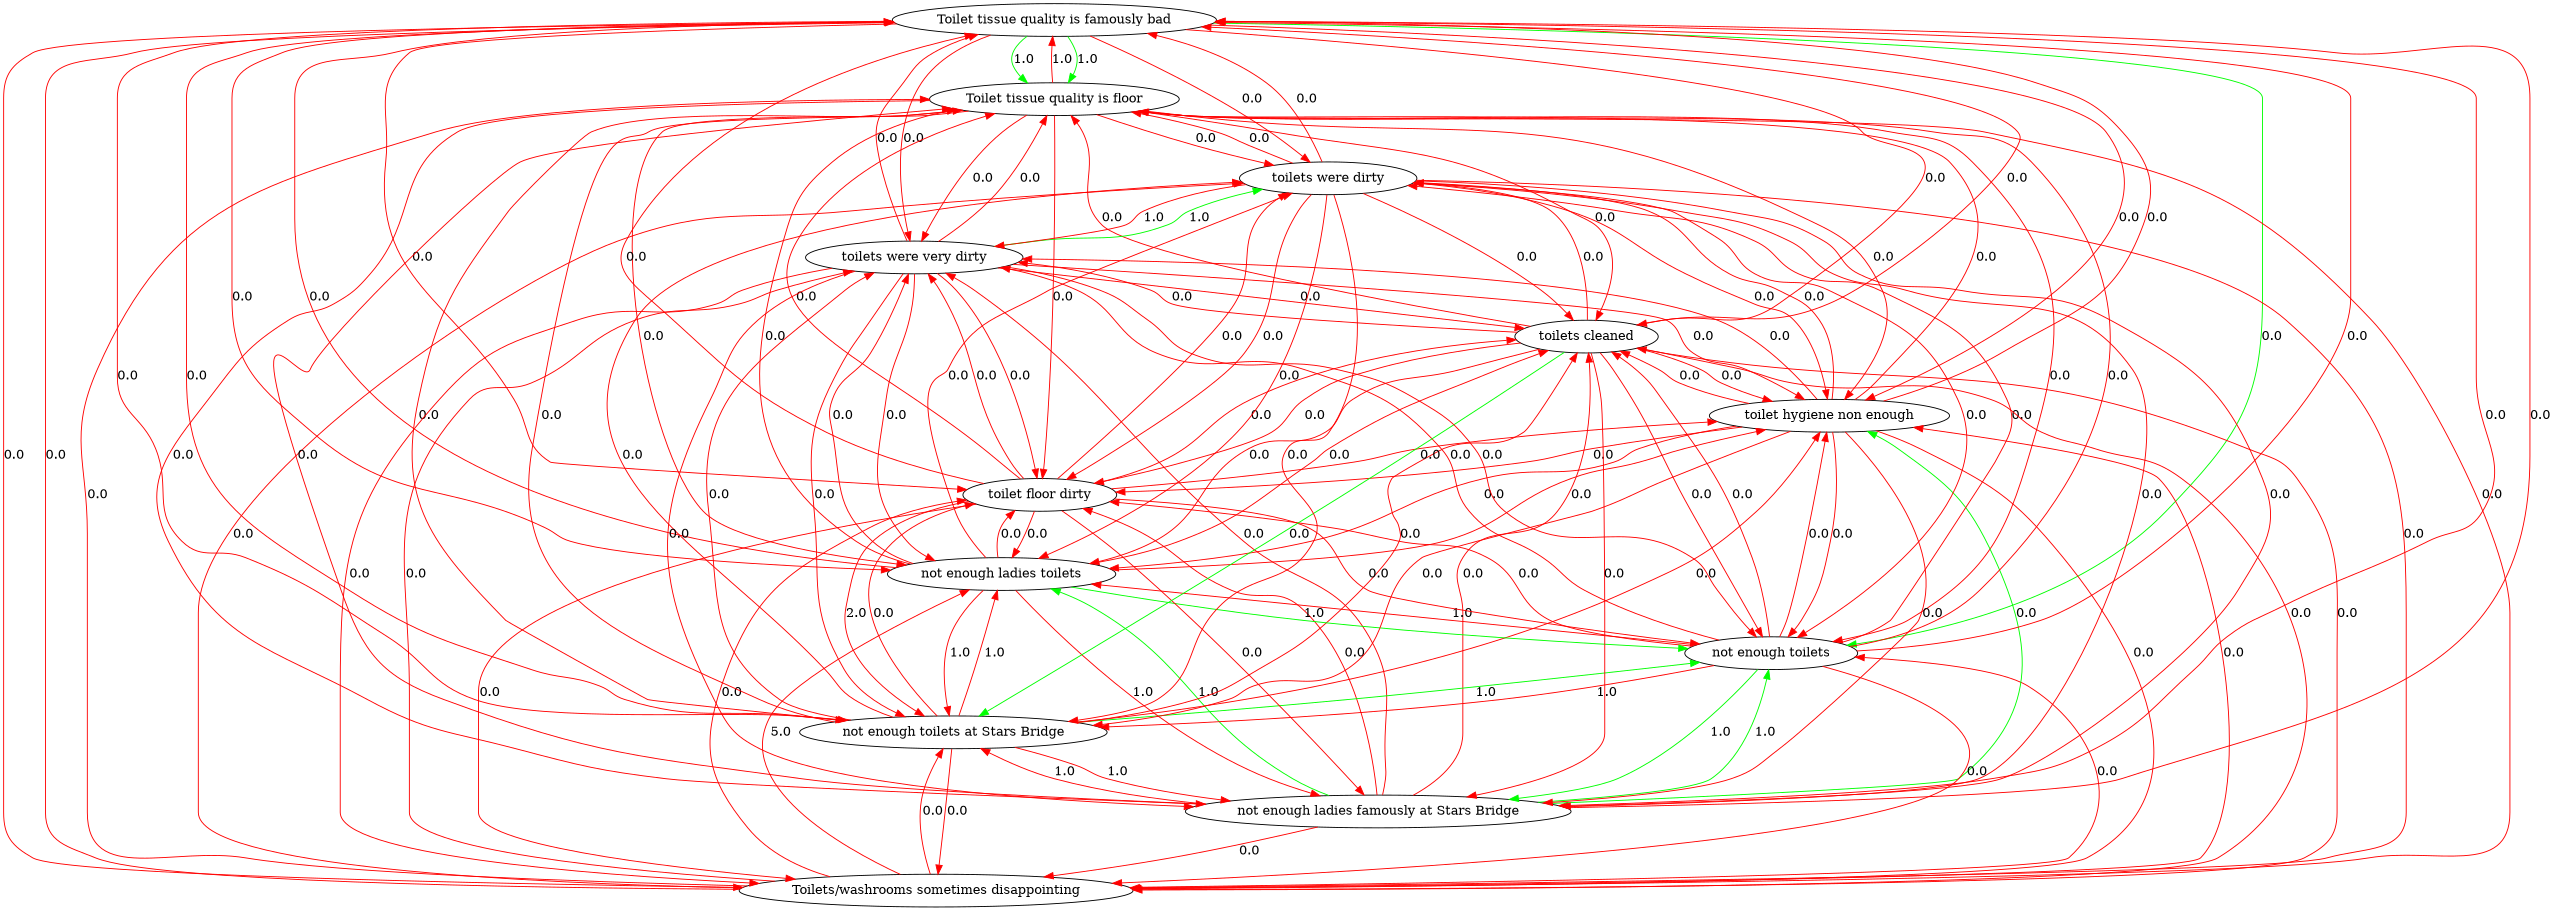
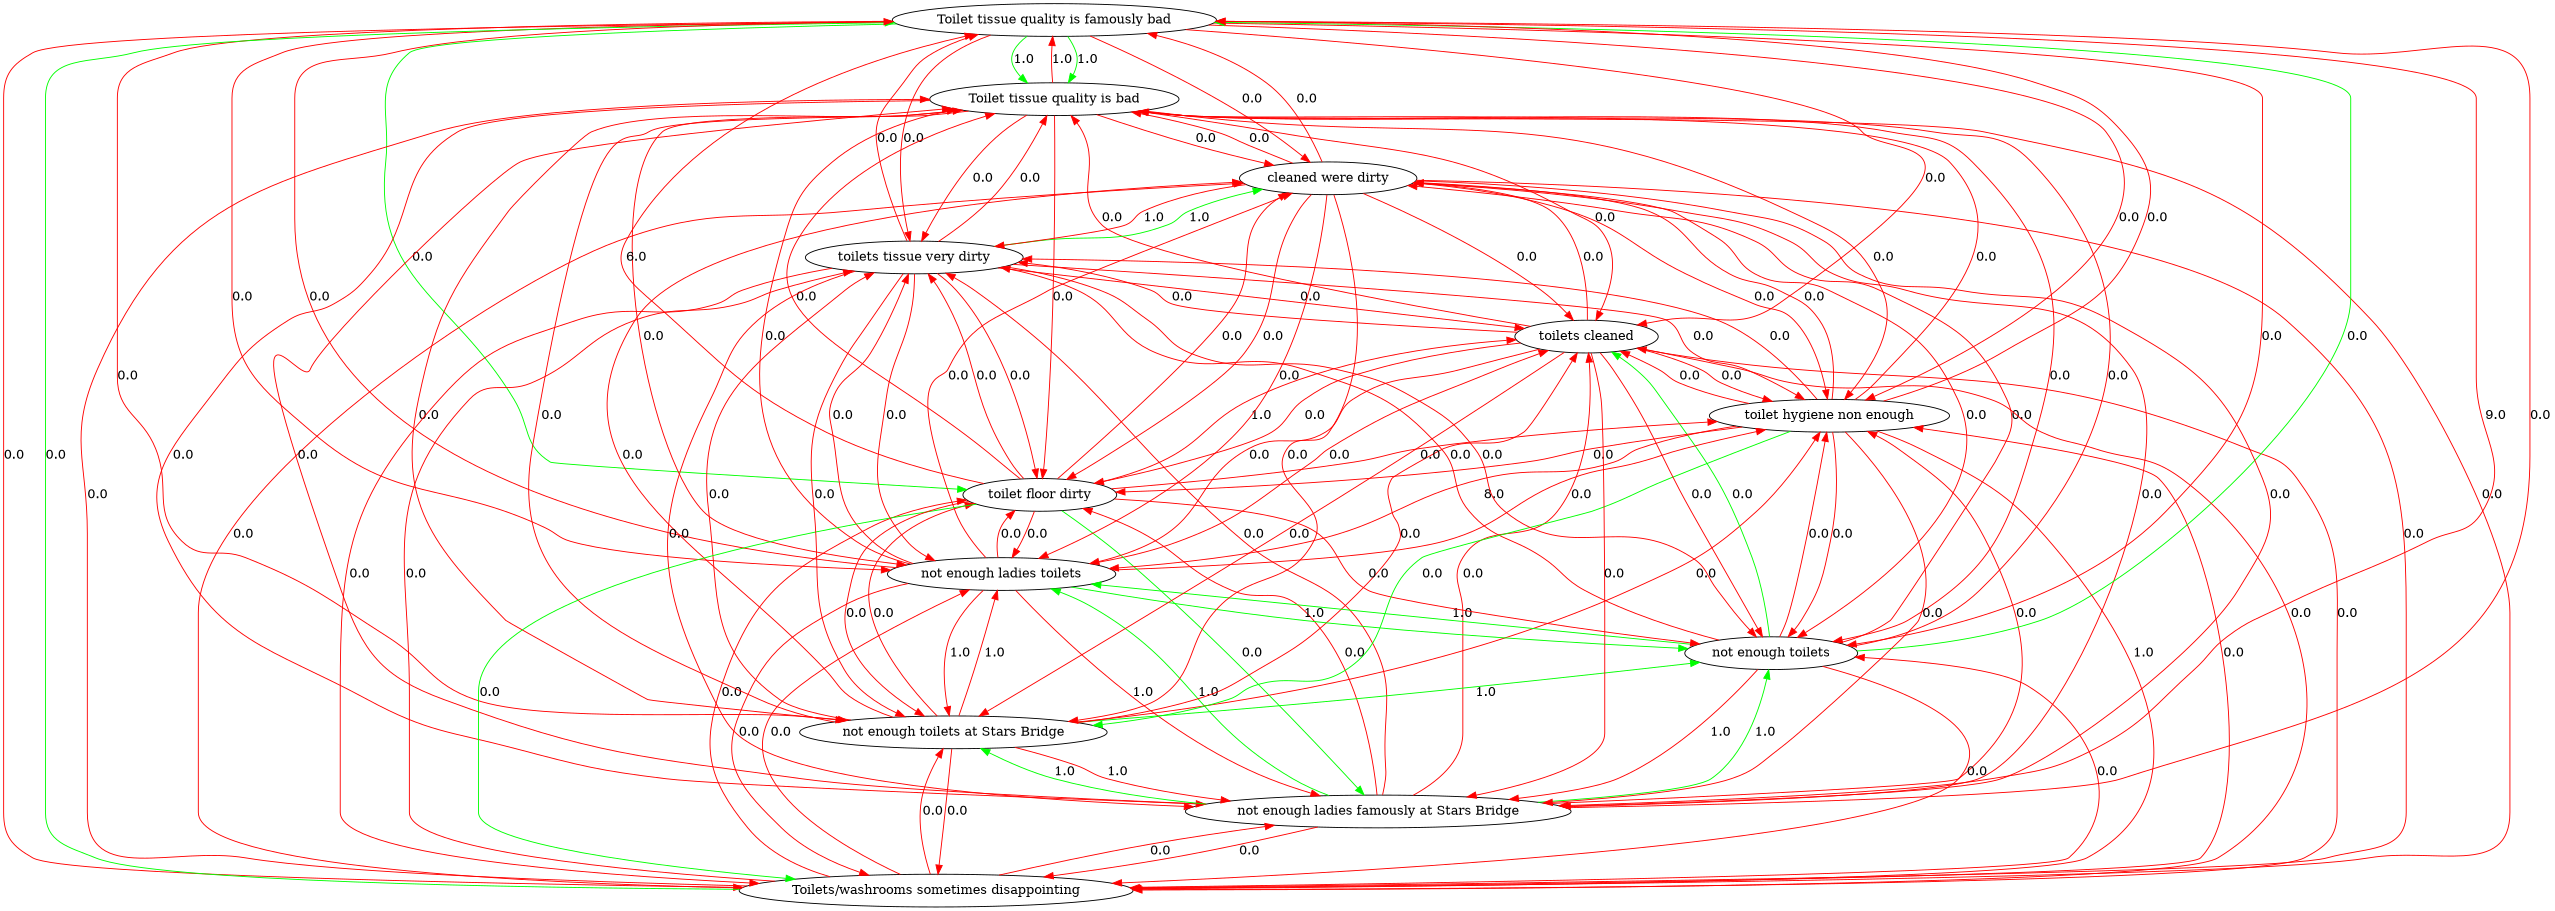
  digraph {
    edge [color=red]
    "Toilet tissue quality is famously bad"
-   "Toilet tissue quality is bad" [label="Toilet tissue quality is floor"]
+   "Toilet tissue quality is bad"
    "Toilets/washrooms sometimes disappointing"
    n4 [label="not enough ladies famously at Stars Bridge"]
    "not enough toilets at Stars Bridge"
    "not enough toilets"
    "not enough ladies toilets"
    "toilet floor dirty"
    n9 [label="toilet hygiene non enough"]
    "toilets cleaned"
-   "toilets were very dirty"
-   "toilets were dirty"
+   "toilets were very dirty" [label="toilets tissue very dirty"]
+   "toilets were dirty" [label="cleaned were dirty"]
    "Toilet tissue quality is famously bad" -> "Toilet tissue quality is bad" [color=green label=1.0]
    "Toilet tissue quality is famously bad" -> "Toilet tissue quality is bad" [color=green label=1.0]
    "Toilet tissue quality is famously bad" -> "Toilets/washrooms sometimes disappointing" [label=0.0]
-   "Toilet tissue quality is famously bad" -> n4 [label=0.0]
+   "Toilet tissue quality is famously bad" -> n4 [label=9.0]
    "Toilet tissue quality is famously bad" -> "not enough toilets at Stars Bridge" [label=0.0]
-   "Toilet tissue quality is famously bad" -> "not enough toilets" [color=green label=0.0]
+   "Toilet tissue quality is famously bad" -> "not enough toilets" [label=0.0]
    "Toilet tissue quality is famously bad" -> "not enough ladies toilets" [label=0.0]
-   "Toilet tissue quality is famously bad" -> "toilet floor dirty" [label=0.0]
+   "Toilet tissue quality is famously bad" -> "toilet floor dirty" [color=green label=0.0]
    "Toilet tissue quality is famously bad" -> n9 [label=0.0]
    "Toilet tissue quality is famously bad" -> "toilets cleaned" [label=0.0]
    "Toilet tissue quality is famously bad" -> "toilets were very dirty" [label=0.0]
    "Toilet tissue quality is famously bad" -> "toilets were dirty" [label=0.0]
    "Toilet tissue quality is bad" -> "Toilet tissue quality is famously bad" [label=1.0]
    "Toilet tissue quality is bad" -> "Toilets/washrooms sometimes disappointing" [label=0.0]
    "Toilet tissue quality is bad" -> n4 [label=0.0]
    "Toilet tissue quality is bad" -> "not enough toilets at Stars Bridge" [label=0.0]
    "Toilet tissue quality is bad" -> "not enough toilets" [label=0.0]
    "Toilet tissue quality is bad" -> "not enough ladies toilets" [label=0.0]
    "Toilet tissue quality is bad" -> "toilet floor dirty" [label=0.0]
    "Toilet tissue quality is bad" -> n9 [label=0.0]
    "Toilet tissue quality is bad" -> "toilets cleaned" [label=0.0]
    "Toilet tissue quality is bad" -> "toilets were very dirty" [label=0.0]
    "Toilet tissue quality is bad" -> "toilets were dirty" [label=0.0]
-   "Toilets/washrooms sometimes disappointing" -> "Toilet tissue quality is famously bad" [label=0.0]
+   "Toilets/washrooms sometimes disappointing" -> "Toilet tissue quality is famously bad" [color=green label=0.0]
    "Toilets/washrooms sometimes disappointing" -> "Toilet tissue quality is bad" [label=0.0]
+   "Toilets/washrooms sometimes disappointing" -> n4 [label=0.0]
    "Toilets/washrooms sometimes disappointing" -> "not enough toilets at Stars Bridge" [label=0.0]
    "Toilets/washrooms sometimes disappointing" -> "not enough toilets" [label=0.0]
-   "Toilets/washrooms sometimes disappointing" -> "not enough ladies toilets" [label=5.0]
+   "Toilets/washrooms sometimes disappointing" -> "not enough ladies toilets" [label=0.0]
    "Toilets/washrooms sometimes disappointing" -> "toilet floor dirty" [label=0.0]
    "Toilets/washrooms sometimes disappointing" -> n9 [label=0.0]
    "Toilets/washrooms sometimes disappointing" -> "toilets cleaned" [label=0.0]
    "Toilets/washrooms sometimes disappointing" -> "toilets were very dirty" [label=0.0]
    "Toilets/washrooms sometimes disappointing" -> "toilets were dirty" [label=0.0]
    n4 -> "Toilet tissue quality is famously bad" [label=0.0]
    n4 -> "Toilet tissue quality is bad" [label=0.0]
    n4 -> "Toilets/washrooms sometimes disappointing" [label=0.0]
-   n4 -> "not enough toilets at Stars Bridge" [label=1.0]
+   n4 -> "not enough toilets at Stars Bridge" [color=green label=1.0]
    n4 -> "not enough toilets" [color=green label=1.0]
    n4 -> "not enough ladies toilets" [color=green label=1.0]
    n4 -> "toilet floor dirty" [label=0.0]
-   n4 -> n9 [color=green label=0.0]
+   n4 -> n9 [label=0.0]
    n4 -> "toilets cleaned" [label=0.0]
    n4 -> "toilets were very dirty" [label=0.0]
    n4 -> "toilets were dirty" [label=0.0]
-   "not enough toilets at Stars Bridge" -> "Toilet tissue quality is famously bad" [label=0.0]
    "not enough toilets at Stars Bridge" -> "Toilet tissue quality is bad" [label=0.0]
    "not enough toilets at Stars Bridge" -> "Toilets/washrooms sometimes disappointing" [label=0.0]
    "not enough toilets at Stars Bridge" -> n4 [label=1.0]
    "not enough toilets at Stars Bridge" -> "not enough toilets" [color=green label=1.0]
    "not enough toilets at Stars Bridge" -> "not enough ladies toilets" [label=1.0]
    "not enough toilets at Stars Bridge" -> "toilet floor dirty" [label=0.0]
    "not enough toilets at Stars Bridge" -> n9 [label=0.0]
    "not enough toilets at Stars Bridge" -> "toilets cleaned" [label=0.0]
    "not enough toilets at Stars Bridge" -> "toilets were very dirty" [label=0.0]
    "not enough toilets at Stars Bridge" -> "toilets were dirty" [label=0.0]
-   "not enough toilets" -> "Toilet tissue quality is famously bad" [label=0.0]
+   "not enough toilets" -> "Toilet tissue quality is famously bad" [color=green label=0.0]
    "not enough toilets" -> "Toilet tissue quality is bad" [label=0.0]
    "not enough toilets" -> "Toilets/washrooms sometimes disappointing" [label=0.0]
-   "not enough toilets" -> n4 [color=green label=1.0]
-   "not enough toilets" -> "not enough toilets at Stars Bridge" [label=1.0]
-   "not enough toilets" -> "not enough ladies toilets" [label=1.0]
-   "not enough toilets" -> "toilet floor dirty" [label=0.0]
+   "not enough toilets" -> n4 [label=1.0]
+   "not enough toilets" -> "not enough ladies toilets" [color=green label=1.0]
    "not enough toilets" -> n9 [label=0.0]
-   "not enough toilets" -> "toilets cleaned" [label=0.0]
+   "not enough toilets" -> "toilets cleaned" [color=green label=0.0]
    "not enough toilets" -> "toilets were very dirty" [label=0.0]
    "not enough toilets" -> "toilets were dirty" [label=0.0]
    "not enough ladies toilets" -> "Toilet tissue quality is famously bad" [label=0.0]
    "not enough ladies toilets" -> "Toilet tissue quality is bad" [label=0.0]
+   "not enough ladies toilets" -> "Toilets/washrooms sometimes disappointing" [label=0.0]
    "not enough ladies toilets" -> n4 [label=1.0]
    "not enough ladies toilets" -> "not enough toilets at Stars Bridge" [label=1.0]
    "not enough ladies toilets" -> "not enough toilets" [color=green label=1.0]
    "not enough ladies toilets" -> "toilet floor dirty" [label=0.0]
    "not enough ladies toilets" -> n9 [label=0.0]
    "not enough ladies toilets" -> "toilets cleaned" [label=0.0]
    "not enough ladies toilets" -> "toilets were very dirty" [label=0.0]
    "not enough ladies toilets" -> "toilets were dirty" [label=0.0]
-   "toilet floor dirty" -> "Toilet tissue quality is famously bad" [label=0.0]
+   "toilet floor dirty" -> "Toilet tissue quality is famously bad" [label=6.0]
    "toilet floor dirty" -> "Toilet tissue quality is bad" [label=0.0]
-   "toilet floor dirty" -> "Toilets/washrooms sometimes disappointing" [label=0.0]
-   "toilet floor dirty" -> n4 [label=0.0]
-   "toilet floor dirty" -> "not enough toilets at Stars Bridge" [label=2.0]
+   "toilet floor dirty" -> "Toilets/washrooms sometimes disappointing" [color=green label=0.0]
+   "toilet floor dirty" -> n4 [color=green label=0.0]
+   "toilet floor dirty" -> "not enough toilets at Stars Bridge" [label=0.0]
    "toilet floor dirty" -> "not enough toilets" [label=0.0]
    "toilet floor dirty" -> "not enough ladies toilets" [label=0.0]
    "toilet floor dirty" -> n9 [label=0.0]
-   "toilet floor dirty" -> "toilets cleaned" [label=0.0]
+   "toilet floor dirty" -> "toilets cleaned" [label=1.0]
    "toilet floor dirty" -> "toilets were very dirty" [label=0.0]
    "toilet floor dirty" -> "toilets were dirty" [label=0.0]
    n9 -> "Toilet tissue quality is famously bad" [label=0.0]
    n9 -> "Toilet tissue quality is bad" [label=0.0]
-   n9 -> "Toilets/washrooms sometimes disappointing" [label=0.0]
+   n9 -> "Toilets/washrooms sometimes disappointing" [label=1.0]
    n9 -> n4 [label=0.0]
-   n9 -> "not enough toilets at Stars Bridge" [label=0.0]
+   n9 -> "not enough toilets at Stars Bridge" [color=green label=0.0]
    n9 -> "not enough toilets" [label=0.0]
-   n9 -> "not enough ladies toilets" [label=0.0]
+   n9 -> "not enough ladies toilets" [label=8.0]
    n9 -> "toilet floor dirty" [label=0.0]
    n9 -> "toilets cleaned" [label=0.0]
    n9 -> "toilets were very dirty" [label=0.0]
    n9 -> "toilets were dirty" [label=0.0]
-   "toilets cleaned" -> "Toilet tissue quality is famously bad" [label=0.0]
    "toilets cleaned" -> "Toilet tissue quality is bad" [label=0.0]
    "toilets cleaned" -> "Toilets/washrooms sometimes disappointing" [label=0.0]
    "toilets cleaned" -> n4 [label=0.0]
-   "toilets cleaned" -> "not enough toilets at Stars Bridge" [color=green label=0.0]
+   "toilets cleaned" -> "not enough toilets at Stars Bridge" [label=0.0]
    "toilets cleaned" -> "not enough toilets" [label=0.0]
    "toilets cleaned" -> "not enough ladies toilets" [label=0.0]
    "toilets cleaned" -> "toilet floor dirty" [label=0.0]
    "toilets cleaned" -> n9 [label=0.0]
    "toilets cleaned" -> "toilets were very dirty" [label=0.0]
    "toilets cleaned" -> "toilets were dirty" [label=0.0]
    "toilets were very dirty" -> "Toilet tissue quality is famously bad" [label=0.0]
    "toilets were very dirty" -> "Toilet tissue quality is bad" [label=0.0]
    "toilets were very dirty" -> "Toilets/washrooms sometimes disappointing" [label=0.0]
    "toilets were very dirty" -> n4 [label=0.0]
    "toilets were very dirty" -> "not enough toilets at Stars Bridge" [label=0.0]
    "toilets were very dirty" -> "not enough toilets" [label=0.0]
    "toilets were very dirty" -> "not enough ladies toilets" [label=0.0]
    "toilets were very dirty" -> "toilet floor dirty" [label=0.0]
    "toilets were very dirty" -> n9 [label=0.0]
    "toilets were very dirty" -> "toilets cleaned" [label=0.0]
    "toilets were very dirty" -> "toilets were dirty" [color=green label=1.0]
    "toilets were dirty" -> "Toilet tissue quality is famously bad" [label=0.0]
    "toilets were dirty" -> "Toilet tissue quality is bad" [label=0.0]
    "toilets were dirty" -> "Toilets/washrooms sometimes disappointing" [label=0.0]
    "toilets were dirty" -> n4 [label=0.0]
    "toilets were dirty" -> "not enough toilets at Stars Bridge" [label=0.0]
    "toilets were dirty" -> "not enough toilets" [label=0.0]
    "toilets were dirty" -> "not enough ladies toilets" [label=0.0]
    "toilets were dirty" -> "toilet floor dirty" [label=0.0]
    "toilets were dirty" -> n9 [label=0.0]
    "toilets were dirty" -> "toilets cleaned" [label=0.0]
    "toilets were dirty" -> "toilets were very dirty" [label=1.0]
  }
